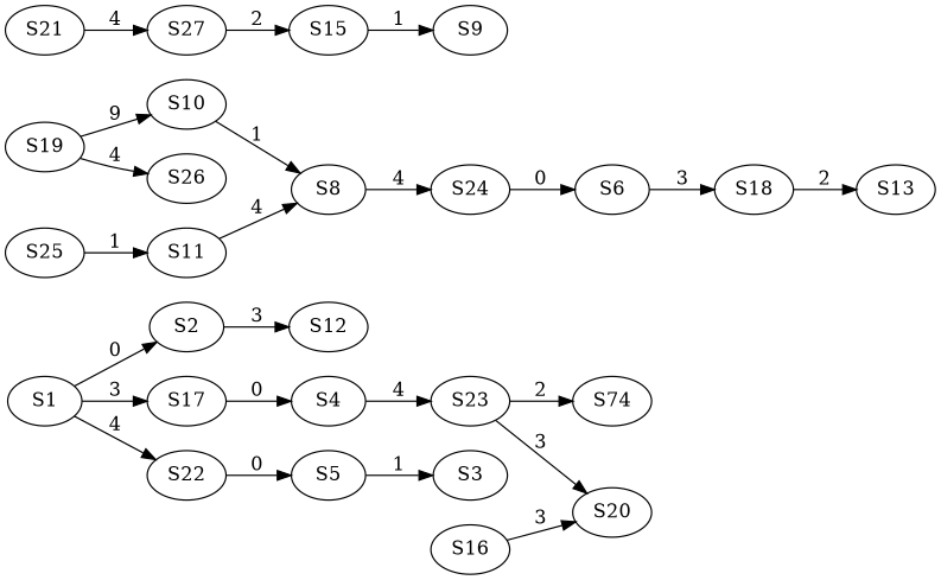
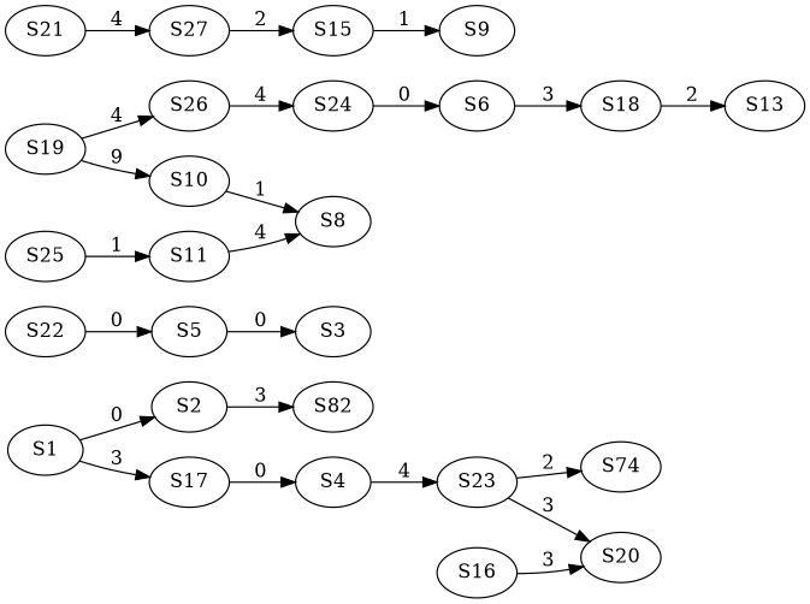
  strict digraph {
    rankdir=LR
    S1
    S2
    S17
    S22
-   S12
+   S12 [label=S82]
    S4
    S5
    S3
    S23
    n10 [label=S74]
    S20
    S24
    S6
    S18
    S13
    S10
    S8
    S19
    S26
    S15
    S9
    S25
    S11
    S21
    S27
    S16
    S1 -> S2 [label=0]
    S1 -> S17 [label=3]
-   S1 -> S22 [label=4]
    S2 -> S12 [label=3]
    S17 -> S4 [label=0]
    S22 -> S5 [label=0]
    S4 -> S23 [label=4]
-   S5 -> S3 [label=1]
+   S5 -> S3 [label=0]
    S23 -> n10 [label=2]
    S23 -> S20 [label=3]
    S24 -> S6 [label=0]
    S6 -> S18 [label=3]
    S18 -> S13 [label=2]
    S10 -> S8 [label=1]
-   S8 -> S24 [label=4]
+   S26 -> S24 [label=4]
    S19 -> S10 [label=9]
    S19 -> S26 [label=4]
    S15 -> S9 [label=1]
    S25 -> S11 [label=1]
    S11 -> S8 [label=4]
    S21 -> S27 [label=4]
    S27 -> S15 [label=2]
    S16 -> S20 [label=3]
  }
